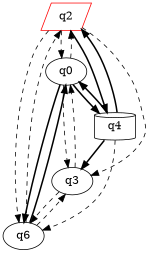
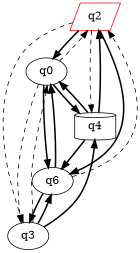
  digraph {
    node [shape=ellipse]
    edge [style=bold]
    q2 [color=red final=1 initial=1 shape=parallelogram]
    q0
    n3 [label=q6]
    q3
    q4 [shape=cylinder]
-   q2 -> q0 [style=dashed]
-   q2 -> n3 [style=dashed]
+   q2 -> q0
+   q2 -> n3
    q2 -> q3 [style=dashed]
-   q2 -> q4
+   q2 -> q4 [style=dashed]
    q0 -> q2 [style=dashed]
    q0 -> n3
    q0 -> q3 [style=dashed]
    q0 -> q4
    n3 -> q2 [style=dashed]
    n3 -> q0
-   n3 -> q3 [style=dashed]
+   n3 -> q3
    q3 -> q0 [style=dashed]
-   q3 -> n3 [style=dashed]
-   q4 -> q3
+   q3 -> n3
+   q3 -> q4
    q4 -> q2
    q4 -> q0
-   q4 -> n3 [style=dashed]
+   q4 -> n3
  }
